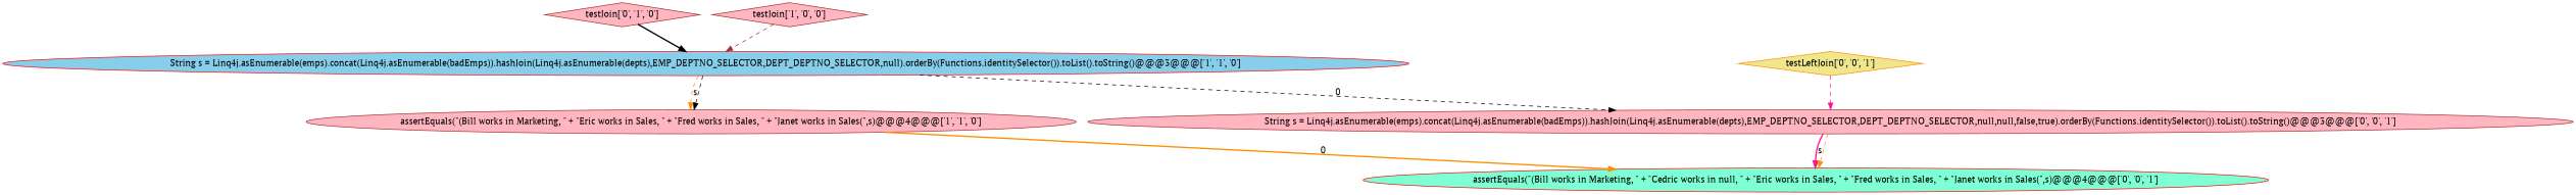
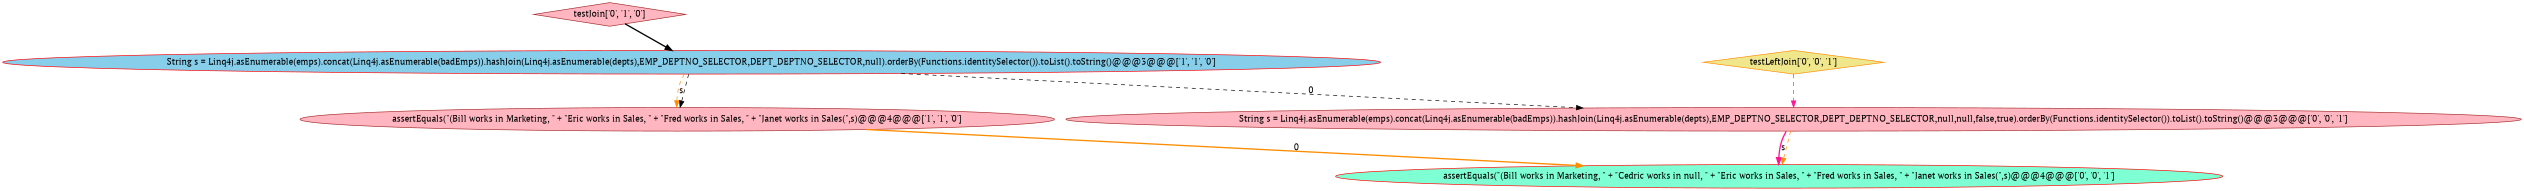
  digraph {
    fontname="PT Serif"
    node [fillcolor=lightpink shape=ellipse style=filled color=brown fontname="PT Serif"]
    edge [style=dashed color=black fontname="PT Serif"]
    n1 [label="testJoin['0', '1', '0']" shape=diamond]
    n2 [fillcolor=skyblue label="String s = Linq4j.asEnumerable(emps).concat(Linq4j.asEnumerable(badEmps)).hashJoin(Linq4j.asEnumerable(depts),EMP_DEPTNO_SELECTOR,DEPT_DEPTNO_SELECTOR,null).orderBy(Functions.identitySelector()).toList().toString()@@@3@@@['1', '1', '0']" color=red]
    n3 [label="assertEquals(\"(Bill works in Marketing, \" + \"Eric works in Sales, \" + \"Fred works in Sales, \" + \"Janet works in Sales(\",s)@@@4@@@['1', '1', '0']"]
    n4 [fillcolor=aquamarine label="assertEquals(\"(Bill works in Marketing, \" + \"Cedric works in null, \" + \"Eric works in Sales, \" + \"Fred works in Sales, \" + \"Janet works in Sales(\",s)@@@4@@@['0', '0', '1']" color=red]
-   n5 [label="testJoin['1', '0', '0']" shape=diamond]
    n6 [label="String s = Linq4j.asEnumerable(emps).concat(Linq4j.asEnumerable(badEmps)).hashJoin(Linq4j.asEnumerable(depts),EMP_DEPTNO_SELECTOR,DEPT_DEPTNO_SELECTOR,null,null,false,true).orderBy(Functions.identitySelector()).toList().toString()@@@3@@@['0', '0', '1']"]
    n7 [fillcolor=khaki label="testLeftJoin['0', '0', '1']" shape=diamond color=darkorange]
    n1 -> n2 [style=bold]
    n2 -> n3 [label=s color=darkorange]
    n2 -> n3
    n2 -> n6 [label=0]
    n3 -> n4 [label=0 style=bold color=darkorange]
-   n5 -> n2 [color=brown]
    n6 -> n4 [label=s style=bold color=deeppink]
    n6 -> n4 [color=darkorange]
    n7 -> n6 [color=deeppink]
  }
